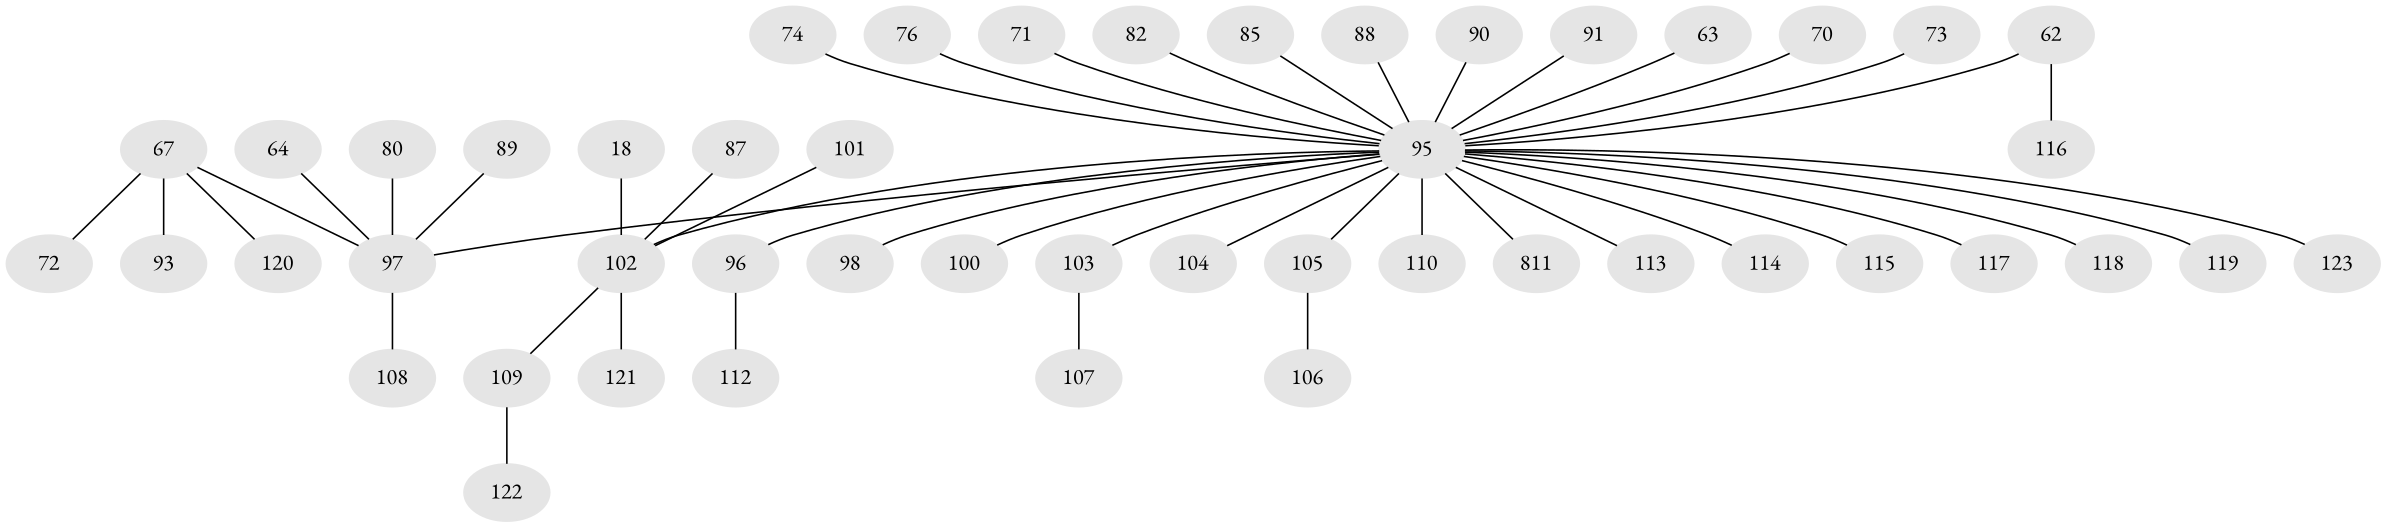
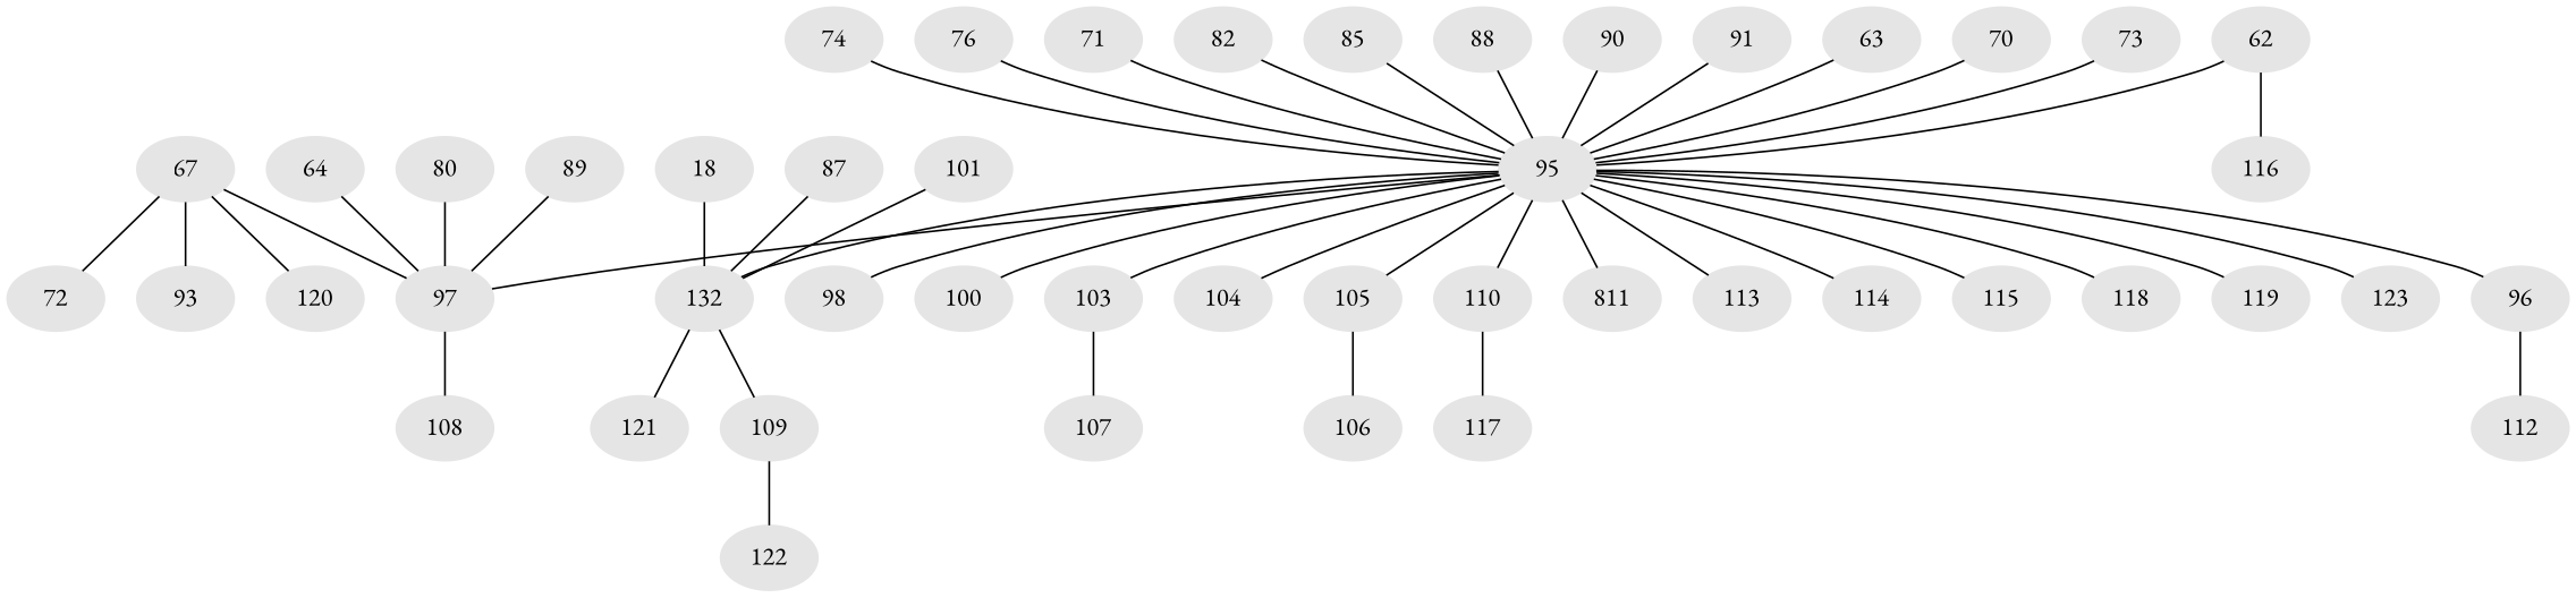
  graph {
    fontname="EB Garamond"
    node [color=gray90 fontname="EB Garamond" style=filled]
    edge [fontname="EB Garamond"]
    95 [super="+86+83+58"]
    97 [super="+30+31+14+41+42+50+55+57+60"]
-   102 [super="+52+66+81+99+61"]
+   102 [super="+52+66+81+99+61" label=132]
    96 [super="+38+47+78"]
    98
    100
    103
    104
    105
    110
    n11 [label=811]
    113
    114
    115
    117
    118
    119
    123
    62
    116
    63
    108
    64
    67 [super="+11+18+36"]
    72
    93
    120
    109
    121
    n30 [label=18]
    70
    73
    74
    76
    n35 [label=71]
    80
    82
    85
    87
    88
    89
    90
    91
    112
    107
    106
    101
    122
    95 -- 97
    95 -- 102
    95 -- 96
    95 -- 98
    95 -- 100
    95 -- 103
    95 -- 104
    95 -- 105
    95 -- 110
    95 -- n11
    95 -- 113
    95 -- 114
    95 -- 115
-   95 -- 117
+   110 -- 117
    95 -- 118
    95 -- 119
    95 -- 123
    97 -- 108
    102 -- 109
    102 -- 121
    96 -- 112
    103 -- 107
    105 -- 106
    62 -- 95
    62 -- 116
    63 -- 95
    64 -- 97
    67 -- 97
    67 -- 72
    67 -- 93
    67 -- 120
    109 -- 122
    n30 -- 102
    70 -- 95
    73 -- 95
    74 -- 95
    76 -- 95
    n35 -- 95
    80 -- 97
    82 -- 95
    85 -- 95
    87 -- 102
    88 -- 95
    89 -- 97
    90 -- 95
    91 -- 95
    101 -- 102
  }
